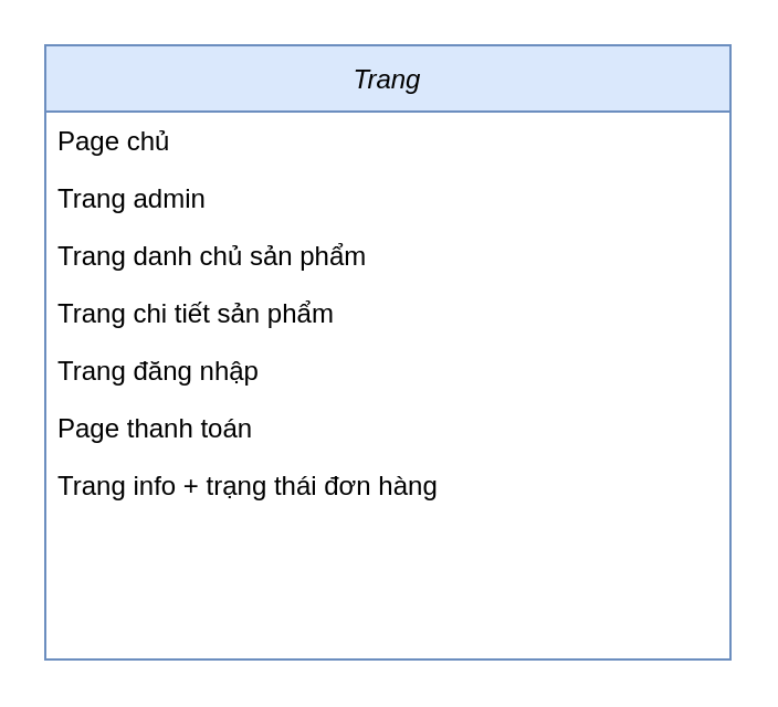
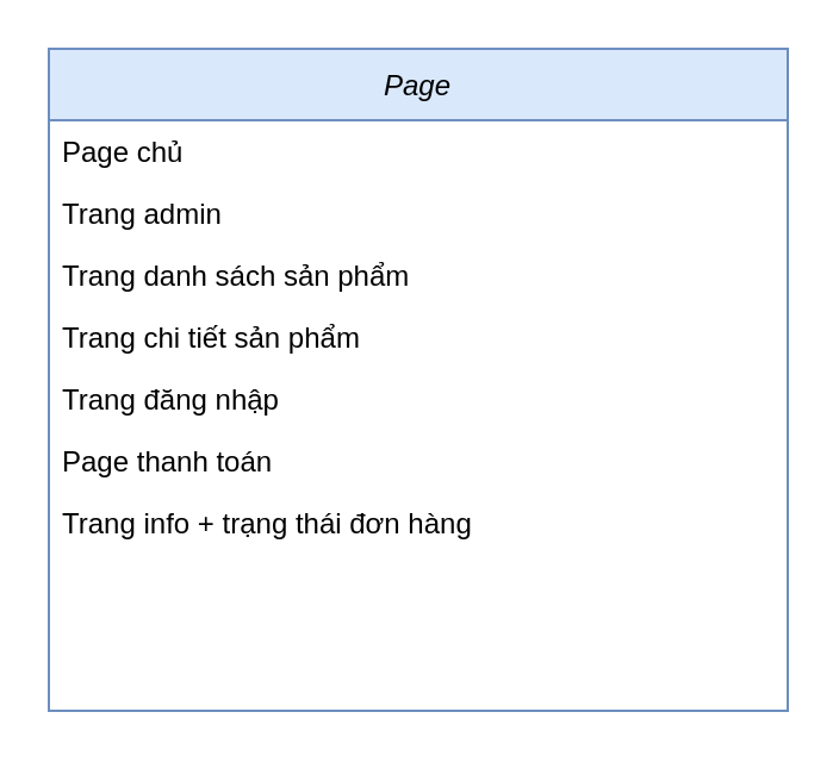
  <mxCell id="0" />
  <mxCell id="1" parent="0" />
- <mxCell id="2" value="Trang" style="swimlane;fontStyle=2;align=center;verticalAlign=middle;childLayout=stackLayout;horizontal=1;startSize=30;horizontalStack=0;resizeParent=1;resizeLast=0;collapsible=1;marginBottom=0;rounded=0;shadow=0;strokeWidth=1;fillColor=#dae8fc;strokeColor=#6c8ebf;gradientColor=none;glass=0;labelPosition=center;verticalLabelPosition=middle;arcSize=17;" parent="1" vertex="1"><mxGeometry x="20" y="20" width="310" height="278" as="geometry"><mxRectangle x="230" y="140" width="160" height="26" as="alternateBounds" /></mxGeometry></mxCell>
+ <mxCell id="2" value="Page" style="swimlane;fontStyle=2;align=center;verticalAlign=middle;childLayout=stackLayout;horizontal=1;startSize=30;horizontalStack=0;resizeParent=1;resizeLast=0;collapsible=1;marginBottom=0;rounded=0;shadow=0;strokeWidth=1;fillColor=#dae8fc;strokeColor=#6c8ebf;gradientColor=none;glass=0;labelPosition=center;verticalLabelPosition=middle;arcSize=17;" parent="1" vertex="1"><mxGeometry x="20" y="20" width="310" height="278" as="geometry"><mxRectangle x="230" y="140" width="160" height="26" as="alternateBounds" /></mxGeometry></mxCell>
  <mxCell id="3" value="Page chủ" style="text;align=left;verticalAlign=middle;spacingLeft=4;spacingRight=4;overflow=hidden;rotatable=1;points=[[0,0.5],[1,0.5]];portConstraint=eastwest;fillColor=none;horizontal=1;spacingTop=0;container=0;movable=1;resizable=1;deletable=1;editable=1;locked=0;connectable=1;fillStyle=dashed;strokeColor=none;" parent="2" vertex="1"><mxGeometry y="30" width="310" height="26" as="geometry" /></mxCell>
  <mxCell id="4" value="Trang admin" style="text;align=left;verticalAlign=top;spacingLeft=4;spacingRight=4;overflow=hidden;rotatable=0;points=[[0,0.5],[1,0.5]];portConstraint=eastwest;" parent="2" vertex="1"><mxGeometry y="56" width="310" height="26" as="geometry" /></mxCell>
- <mxCell id="5" value="Trang danh chủ sản phẩm" style="text;align=left;verticalAlign=top;spacingLeft=4;spacingRight=4;overflow=hidden;rotatable=0;points=[[0,0.5],[1,0.5]];portConstraint=eastwest;rounded=0;shadow=0;html=0;fontStyle=0;labelBackgroundColor=none;" parent="2" vertex="1"><mxGeometry y="82" width="310" height="26" as="geometry" /></mxCell>
+ <mxCell id="5" value="Trang danh sách sản phẩm" style="text;align=left;verticalAlign=top;spacingLeft=4;spacingRight=4;overflow=hidden;rotatable=0;points=[[0,0.5],[1,0.5]];portConstraint=eastwest;rounded=0;shadow=0;html=0;fontStyle=0;labelBackgroundColor=none;" parent="2" vertex="1"><mxGeometry y="82" width="310" height="26" as="geometry" /></mxCell>
  <mxCell id="6" value="Trang chi tiết sản phẩm" style="text;align=left;verticalAlign=top;spacingLeft=4;spacingRight=4;overflow=hidden;rotatable=0;points=[[0,0.5],[1,0.5]];portConstraint=eastwest;" parent="2" vertex="1"><mxGeometry y="108" width="310" height="26" as="geometry" /></mxCell>
  <mxCell id="7" value="Trang đăng nhập" style="text;align=left;verticalAlign=top;spacingLeft=4;spacingRight=4;overflow=hidden;rotatable=0;points=[[0,0.5],[1,0.5]];portConstraint=eastwest;rounded=0;shadow=0;html=0;" parent="2" vertex="1"><mxGeometry y="134" width="310" height="26" as="geometry" /></mxCell>
  <mxCell id="8" value="Page thanh toán" style="text;align=left;verticalAlign=top;spacingLeft=4;spacingRight=4;overflow=hidden;rotatable=0;points=[[0,0.5],[1,0.5]];portConstraint=eastwest;" parent="2" vertex="1"><mxGeometry y="160" width="310" height="26" as="geometry" /></mxCell>
  <mxCell id="9" value="Trang info + trạng thái đơn hàng" style="text;align=left;verticalAlign=top;spacingLeft=4;spacingRight=4;overflow=hidden;rotatable=0;points=[[0,0.5],[1,0.5]];portConstraint=eastwest;" parent="2" vertex="1"><mxGeometry y="186" width="310" height="26" as="geometry" /></mxCell>
